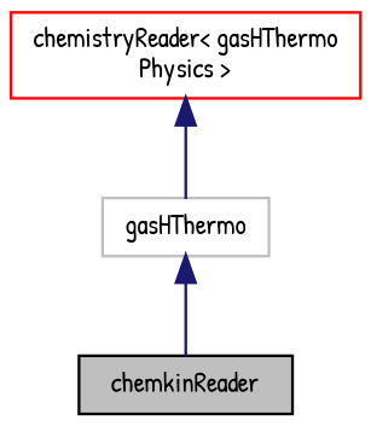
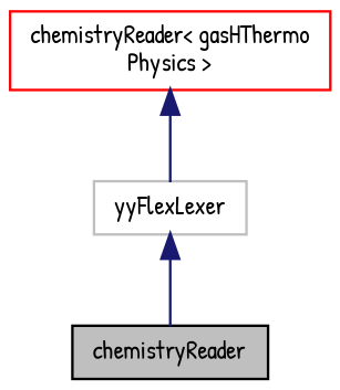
  digraph {
    fontname="Patrick Hand"
    node [fontname="Patrick Hand" fontsize=10 shape=record]
    edge [color=midnightblue dir=back fontname="Patrick Hand" fontsize=10 labelfontname=Helvetica labelfontsize=10 style=solid]
-   n1 [color=black fillcolor=grey75 fontcolor=black height=0.2 label=chemkinReader style=filled width=0.4]
+   n1 [color=black fillcolor=grey75 fontcolor=black height=0.2 label=chemistryReader style=filled width=0.4]
    n2 [color=red height=0.2 label="chemistryReader\< gasHThermo\lPhysics \>" width=0.4]
-   n3 [color=grey75 height=0.2 label=gasHThermo width=0.4]
+   n3 [color=grey75 height=0.2 label=yyFlexLexer width=0.4]
    n2 -> n3
    n3 -> n1
  }
